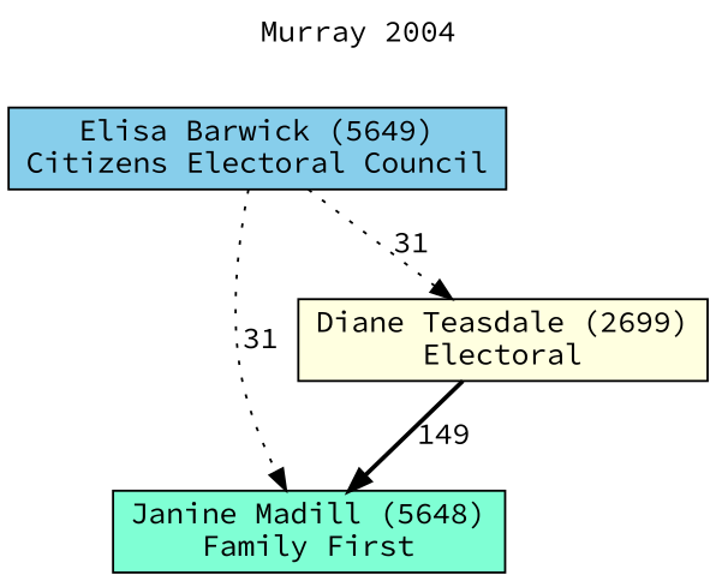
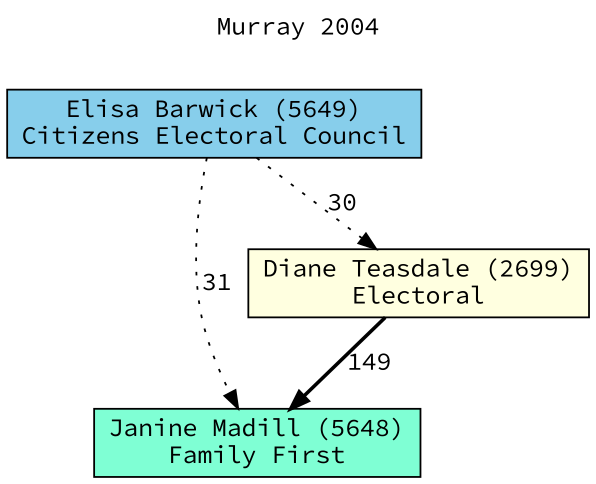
  digraph {
    fontname="Source Code Pro"
    label="Murray 2004"
    labelloc=t
    mclimit=10
    node [fontname="Source Code Pro" shape=box style=filled]
    edge [fontname="Source Code Pro" style=dotted]
    n1 [fillcolor=aquamarine label="Janine Madill (5648)\nFamily First"]
    n2 [fillcolor=lightyellow label="Diane Teasdale (2699)\nElectoral"]
    n3 [fillcolor=skyblue label="Elisa Barwick (5649)\nCitizens Electoral Council"]
    n2 -> n1 [label=149 style=bold]
    n3 -> n1 [label=31]
-   n3 -> n2 [label=31]
+   n3 -> n2 [label=30]
  }
